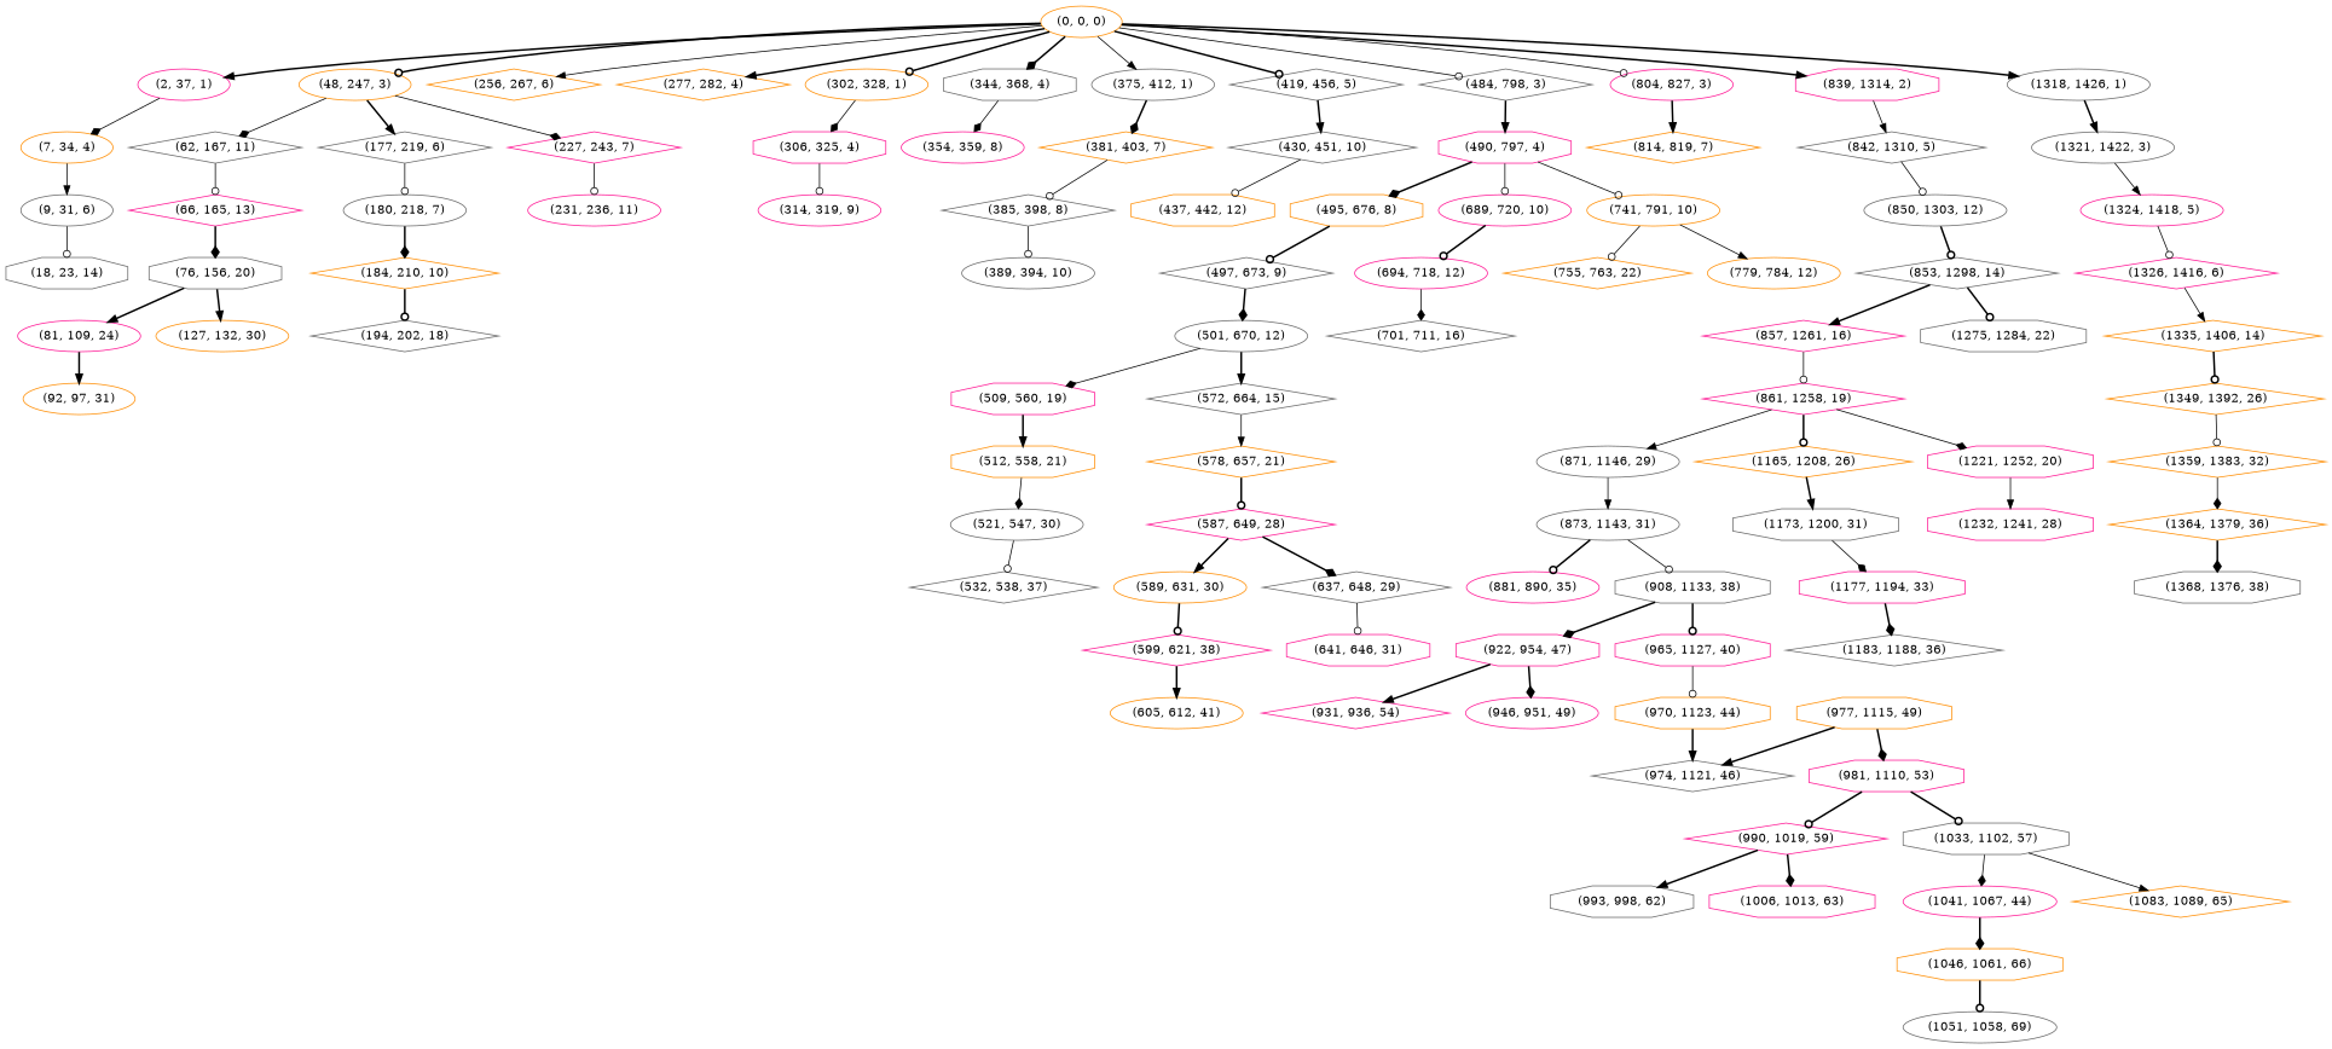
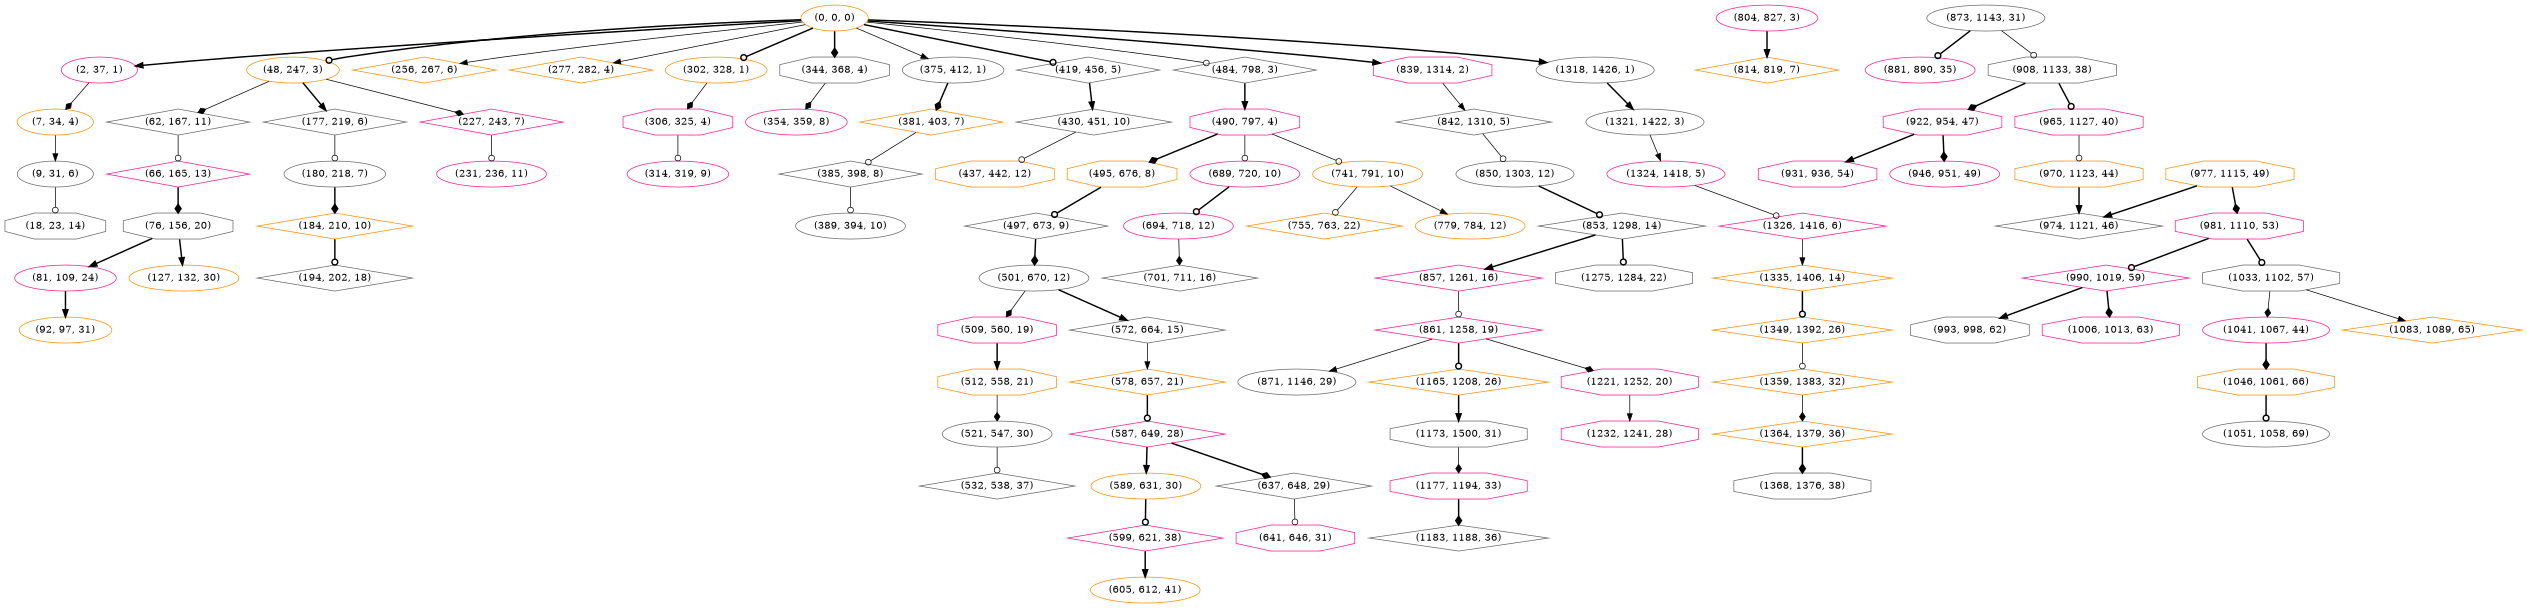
  digraph {
    node [color=gray40 shape=diamond]
    edge [arrowhead=odot style=bold]
    "(0, 0, 0)" [color=darkorange shape=ellipse]
    "(2, 37, 1)" [color=deeppink shape=ellipse]
    "(48, 247, 3)" [color=darkorange shape=ellipse]
    "(256, 267, 6)" [color=darkorange]
    "(277, 282, 4)" [color=darkorange]
    "(302, 328, 1)" [color=darkorange shape=ellipse]
    "(344, 368, 4)" [shape=octagon]
    "(375, 412, 1)" [shape=ellipse]
    "(419, 456, 5)"
    "(484, 798, 3)"
    "(804, 827, 3)" [color=deeppink shape=ellipse]
    "(839, 1314, 2)" [color=deeppink shape=octagon]
    "(1318, 1426, 1)" [shape=ellipse]
    "(7, 34, 4)" [color=darkorange shape=ellipse]
    "(62, 167, 11)"
    "(177, 219, 6)"
    "(227, 243, 7)" [color=deeppink]
    "(306, 325, 4)" [color=deeppink shape=octagon]
    "(354, 359, 8)" [color=deeppink shape=ellipse]
    "(381, 403, 7)" [color=darkorange]
    "(430, 451, 10)"
    "(490, 797, 4)" [color=deeppink shape=octagon]
    "(814, 819, 7)" [color=darkorange]
    "(842, 1310, 5)"
    "(1321, 1422, 3)" [shape=ellipse]
    "(9, 31, 6)" [shape=ellipse]
    "(18, 23, 14)" [shape=octagon]
    "(66, 165, 13)" [color=deeppink]
    "(180, 218, 7)" [shape=ellipse]
    "(231, 236, 11)" [color=deeppink shape=ellipse]
    "(76, 156, 20)" [shape=octagon]
    "(81, 109, 24)" [color=deeppink shape=ellipse]
    "(127, 132, 30)" [color=darkorange shape=ellipse]
    "(92, 97, 31)" [color=darkorange shape=ellipse]
    "(184, 210, 10)" [color=darkorange]
    "(194, 202, 18)"
    "(314, 319, 9)" [color=deeppink shape=ellipse]
    "(385, 398, 8)"
    "(389, 394, 10)" [shape=ellipse]
    "(437, 442, 12)" [color=darkorange shape=octagon]
    "(495, 676, 8)" [color=darkorange shape=octagon]
    "(689, 720, 10)" [color=deeppink shape=ellipse]
    "(741, 791, 10)" [color=darkorange shape=ellipse]
    "(497, 673, 9)"
    "(694, 718, 12)" [color=deeppink shape=ellipse]
    "(755, 763, 22)" [color=darkorange]
    "(779, 784, 12)" [color=darkorange shape=ellipse]
    "(501, 670, 12)" [shape=ellipse]
    "(509, 560, 19)" [color=deeppink shape=octagon]
    "(572, 664, 15)"
    "(512, 558, 21)" [color=darkorange shape=octagon]
    "(578, 657, 21)" [color=darkorange]
    "(521, 547, 30)" [shape=ellipse]
    "(532, 538, 37)"
    "(587, 649, 28)" [color=deeppink]
    "(589, 631, 30)" [color=darkorange shape=ellipse]
    "(637, 648, 29)"
    "(599, 621, 38)" [color=deeppink]
    "(641, 646, 31)" [color=deeppink shape=octagon]
    "(605, 612, 41)" [color=darkorange shape=ellipse]
    "(701, 711, 16)"
    "(850, 1303, 12)" [shape=ellipse]
    "(853, 1298, 14)"
    "(857, 1261, 16)" [color=deeppink]
    "(1275, 1284, 22)" [shape=octagon]
    "(861, 1258, 19)" [color=deeppink]
    "(871, 1146, 29)" [shape=ellipse]
    "(1165, 1208, 26)" [color=darkorange]
    "(1221, 1252, 20)" [color=deeppink shape=octagon]
    "(873, 1143, 31)" [shape=ellipse]
-   "(1173, 1200, 31)" [shape=octagon]
+   "(1173, 1200, 31)" [shape=octagon label="(1173, 1500, 31)"]
    "(1232, 1241, 28)" [color=deeppink shape=octagon]
    "(881, 890, 35)" [color=deeppink shape=ellipse]
    "(908, 1133, 38)" [shape=octagon]
    "(922, 954, 47)" [color=deeppink shape=octagon]
    "(965, 1127, 40)" [color=deeppink shape=octagon]
-   "(931, 936, 54)" [color=deeppink]
+   "(931, 936, 54)" [color=deeppink shape=octagon]
    "(946, 951, 49)" [color=deeppink shape=ellipse]
    "(970, 1123, 44)" [color=darkorange shape=octagon]
    "(974, 1121, 46)"
    "(977, 1115, 49)" [color=darkorange shape=octagon]
    "(981, 1110, 53)" [color=deeppink shape=octagon]
    "(990, 1019, 59)" [color=deeppink]
    "(1033, 1102, 57)" [shape=octagon]
    "(993, 998, 62)" [shape=octagon]
    "(1006, 1013, 63)" [color=deeppink shape=octagon]
    n87 [color=deeppink label="(1041, 1067, 44)" shape=ellipse]
    "(1083, 1089, 65)" [color=darkorange]
    "(1046, 1061, 66)" [color=darkorange shape=octagon]
    "(1051, 1058, 69)" [shape=ellipse]
    "(1177, 1194, 33)" [color=deeppink shape=octagon]
    "(1183, 1188, 36)"
    "(1324, 1418, 5)" [color=deeppink shape=ellipse]
    "(1326, 1416, 6)" [color=deeppink]
    "(1335, 1406, 14)" [color=darkorange]
    "(1349, 1392, 26)" [color=darkorange]
    "(1359, 1383, 32)" [color=darkorange]
    "(1364, 1379, 36)" [color=darkorange]
    "(1368, 1376, 38)" [shape=octagon]
    "(0, 0, 0)" -> "(2, 37, 1)" [arrowhead=normal]
    "(0, 0, 0)" -> "(48, 247, 3)"
    "(0, 0, 0)" -> "(256, 267, 6)" [arrowhead=normal style=solid]
-   "(0, 0, 0)" -> "(277, 282, 4)" [arrowhead=normal]
+   "(0, 0, 0)" -> "(277, 282, 4)" [arrowhead=normal style=solid]
    "(0, 0, 0)" -> "(302, 328, 1)"
    "(0, 0, 0)" -> "(344, 368, 4)" [arrowhead=diamond]
    "(0, 0, 0)" -> "(375, 412, 1)" [arrowhead=normal style=solid]
    "(0, 0, 0)" -> "(419, 456, 5)"
    "(0, 0, 0)" -> "(484, 798, 3)" [style=solid]
-   "(0, 0, 0)" -> "(804, 827, 3)" [style=solid]
    "(0, 0, 0)" -> "(839, 1314, 2)" [arrowhead=normal]
    "(0, 0, 0)" -> "(1318, 1426, 1)" [arrowhead=normal]
    "(2, 37, 1)" -> "(7, 34, 4)" [arrowhead=diamond style=solid]
    "(48, 247, 3)" -> "(62, 167, 11)" [arrowhead=diamond style=solid]
    "(48, 247, 3)" -> "(177, 219, 6)" [arrowhead=normal]
    "(48, 247, 3)" -> "(227, 243, 7)" [arrowhead=diamond style=solid]
    "(302, 328, 1)" -> "(306, 325, 4)" [arrowhead=diamond style=solid]
    "(344, 368, 4)" -> "(354, 359, 8)" [arrowhead=diamond style=solid]
    "(375, 412, 1)" -> "(381, 403, 7)" [arrowhead=diamond]
    "(419, 456, 5)" -> "(430, 451, 10)" [arrowhead=normal]
    "(484, 798, 3)" -> "(490, 797, 4)" [arrowhead=normal]
    "(804, 827, 3)" -> "(814, 819, 7)" [arrowhead=normal]
    "(839, 1314, 2)" -> "(842, 1310, 5)" [arrowhead=normal style=solid]
    "(1318, 1426, 1)" -> "(1321, 1422, 3)" [arrowhead=normal]
    "(7, 34, 4)" -> "(9, 31, 6)" [arrowhead=normal style=solid]
    "(62, 167, 11)" -> "(66, 165, 13)" [style=solid]
    "(177, 219, 6)" -> "(180, 218, 7)" [style=solid]
    "(227, 243, 7)" -> "(231, 236, 11)" [style=solid]
    "(306, 325, 4)" -> "(314, 319, 9)" [style=solid]
    "(381, 403, 7)" -> "(385, 398, 8)" [style=solid]
    "(430, 451, 10)" -> "(437, 442, 12)" [style=solid]
    "(490, 797, 4)" -> "(495, 676, 8)" [arrowhead=diamond]
    "(490, 797, 4)" -> "(689, 720, 10)" [style=solid]
    "(490, 797, 4)" -> "(741, 791, 10)" [style=solid]
    "(842, 1310, 5)" -> "(850, 1303, 12)" [style=solid]
    "(1321, 1422, 3)" -> "(1324, 1418, 5)" [arrowhead=normal style=solid]
    "(9, 31, 6)" -> "(18, 23, 14)" [style=solid]
    "(66, 165, 13)" -> "(76, 156, 20)" [arrowhead=diamond]
    "(180, 218, 7)" -> "(184, 210, 10)" [arrowhead=diamond]
    "(76, 156, 20)" -> "(81, 109, 24)" [arrowhead=normal]
    "(76, 156, 20)" -> "(127, 132, 30)" [arrowhead=normal]
    "(81, 109, 24)" -> "(92, 97, 31)" [arrowhead=normal]
    "(184, 210, 10)" -> "(194, 202, 18)"
    "(385, 398, 8)" -> "(389, 394, 10)" [style=solid]
    "(495, 676, 8)" -> "(497, 673, 9)"
    "(689, 720, 10)" -> "(694, 718, 12)"
    "(741, 791, 10)" -> "(755, 763, 22)" [style=solid]
    "(741, 791, 10)" -> "(779, 784, 12)" [arrowhead=normal style=solid]
    "(497, 673, 9)" -> "(501, 670, 12)" [arrowhead=diamond]
    "(694, 718, 12)" -> "(701, 711, 16)" [arrowhead=diamond style=solid]
    "(501, 670, 12)" -> "(509, 560, 19)" [arrowhead=diamond style=solid]
    "(501, 670, 12)" -> "(572, 664, 15)" [arrowhead=normal]
    "(509, 560, 19)" -> "(512, 558, 21)" [arrowhead=normal]
    "(572, 664, 15)" -> "(578, 657, 21)" [arrowhead=normal style=solid]
    "(512, 558, 21)" -> "(521, 547, 30)" [arrowhead=diamond style=solid]
    "(578, 657, 21)" -> "(587, 649, 28)"
    "(521, 547, 30)" -> "(532, 538, 37)" [style=solid]
    "(587, 649, 28)" -> "(589, 631, 30)" [arrowhead=normal]
    "(587, 649, 28)" -> "(637, 648, 29)" [arrowhead=diamond]
    "(589, 631, 30)" -> "(599, 621, 38)"
    "(637, 648, 29)" -> "(641, 646, 31)" [style=solid]
    "(599, 621, 38)" -> "(605, 612, 41)" [arrowhead=normal]
    "(850, 1303, 12)" -> "(853, 1298, 14)"
    "(853, 1298, 14)" -> "(857, 1261, 16)" [arrowhead=normal]
    "(853, 1298, 14)" -> "(1275, 1284, 22)"
    "(857, 1261, 16)" -> "(861, 1258, 19)" [style=solid]
    "(861, 1258, 19)" -> "(871, 1146, 29)" [arrowhead=normal style=solid]
    "(861, 1258, 19)" -> "(1165, 1208, 26)"
    "(861, 1258, 19)" -> "(1221, 1252, 20)" [arrowhead=diamond style=solid]
-   "(871, 1146, 29)" -> "(873, 1143, 31)" [arrowhead=normal style=solid]
    "(1165, 1208, 26)" -> "(1173, 1200, 31)" [arrowhead=normal]
    "(1221, 1252, 20)" -> "(1232, 1241, 28)" [arrowhead=normal style=solid]
    "(873, 1143, 31)" -> "(881, 890, 35)"
    "(873, 1143, 31)" -> "(908, 1133, 38)" [style=solid]
    "(1173, 1200, 31)" -> "(1177, 1194, 33)" [arrowhead=diamond style=solid]
    "(908, 1133, 38)" -> "(922, 954, 47)" [arrowhead=diamond]
    "(908, 1133, 38)" -> "(965, 1127, 40)"
    "(922, 954, 47)" -> "(931, 936, 54)" [arrowhead=normal]
    "(922, 954, 47)" -> "(946, 951, 49)" [arrowhead=diamond]
    "(965, 1127, 40)" -> "(970, 1123, 44)" [style=solid]
    "(970, 1123, 44)" -> "(974, 1121, 46)" [arrowhead=normal]
    "(977, 1115, 49)" -> "(974, 1121, 46)" [arrowhead=normal]
    "(977, 1115, 49)" -> "(981, 1110, 53)" [arrowhead=diamond]
    "(981, 1110, 53)" -> "(990, 1019, 59)"
    "(981, 1110, 53)" -> "(1033, 1102, 57)"
    "(990, 1019, 59)" -> "(993, 998, 62)" [arrowhead=normal]
    "(990, 1019, 59)" -> "(1006, 1013, 63)" [arrowhead=diamond]
    "(1033, 1102, 57)" -> n87 [arrowhead=diamond style=solid]
    "(1033, 1102, 57)" -> "(1083, 1089, 65)" [arrowhead=normal style=solid]
    n87 -> "(1046, 1061, 66)" [arrowhead=diamond]
    "(1046, 1061, 66)" -> "(1051, 1058, 69)"
    "(1177, 1194, 33)" -> "(1183, 1188, 36)" [arrowhead=diamond]
    "(1324, 1418, 5)" -> "(1326, 1416, 6)" [style=solid]
    "(1326, 1416, 6)" -> "(1335, 1406, 14)" [arrowhead=normal style=solid]
    "(1335, 1406, 14)" -> "(1349, 1392, 26)"
    "(1349, 1392, 26)" -> "(1359, 1383, 32)" [style=solid]
    "(1359, 1383, 32)" -> "(1364, 1379, 36)" [arrowhead=diamond style=solid]
    "(1364, 1379, 36)" -> "(1368, 1376, 38)" [arrowhead=diamond]
  }
